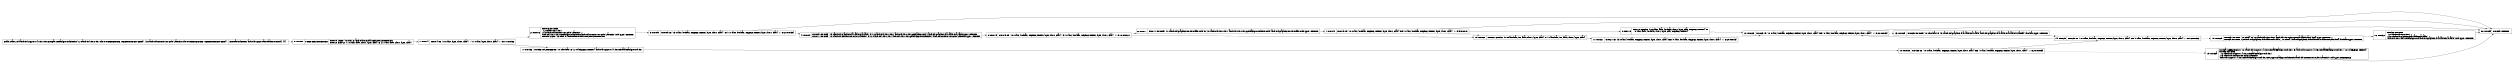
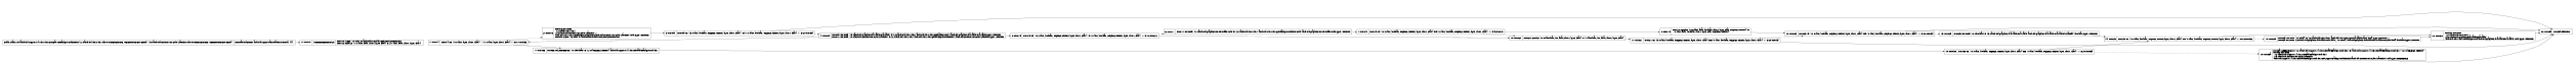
  digraph {
    rankdir=LR
    node [shape=record]
-   n1 [label="{0\:\ 0x0000|MTH_VERSION_BLOCK\l|0x0000: SGET  (r0 I:int) =  android.os.Build.VERSION.SDK_INT int \l0x0002: CONST  (r1 I:?[int, float, short, byte, char]) = (21 ?[int, float, short, byte, char]) \l}"]
+   n1 [label="{0\:\ 0x0000|MTH_ENTER_BLOCK\l|0x0000: SGET  (r0 I:int) =  android.os.Build.VERSION.SDK_INT int \l0x0002: CONST  (r1 I:?[int, float, short, byte, char]) = (21 ?[int, float, short, byte, char]) \l}"]
    n2 [label="{1\:\ 0x0004|0x0004: IF  (r0 I:?[int, byte, short, char]) \< (r1 I:?[int, byte, short, char])  \-\> B:17:0x0036 \l}"]
    n3 [label="{2\:\ 0x0006|0x0006: INVOKE  \l  (r2 I:float.view.View)\l  (r3 I:android.content.res.ColorStateList)\l android.view.View.setBackgroundTintList(android.content.res.ColorStateList):void type: VIRTUAL \l0x0009: SGET  (r3 I:int) =  android.os.Build.VERSION.SDK_INT int \l}"]
    n4 [label="{17\:\ 0x0036|0x0036: INSTANCE_OF  (r0 I:boolean) = (r2 I:?[OBJECT, ARRAY]) android.support.v4.view.TintableBackgroundView \l}"]
    n5 [label="{3\:\ 0x000b|0x000b: IF  (r3 I:?[int, boolean, OBJECT, ARRAY, byte, short, char]) != (r1 I:?[int, boolean, OBJECT, ARRAY, byte, short, char])  \-\> B:20:0x003f \l}"]
    n6 [label="{18\:\ 0x0038|0x0038: IF  (r0 I:?[int, boolean, OBJECT, ARRAY, byte, short, char]) == (0 ?[int, boolean, OBJECT, ARRAY, byte, short, char])  \-\> B:20:0x003f \l}"]
    n7 [label="{4\:\ 0x000d|0x000d: INVOKE  (r3 I:android.graphics.drawable.Drawable) = (r2 I:android.view.View) android.view.View.getBackground():android.graphics.drawable.Drawable type: VIRTUAL \l0x0011: INVOKE  (r0 I:android.content.res.ColorStateList) = (r2 I:android.view.View) android.view.View.getBackgroundTintList():android.content.res.ColorStateList type: VIRTUAL \l}"]
-   n8 [label="{20\:\ 0x003f|0x003f: VIRTUAL   \l}"]
+   n8 [label="{20\:\ 0x003f|0x003f: RETURN   \l}"]
    n9 [label="{5\:\ 0x0015|0x0015: IF  (r0 I:?[int, boolean, OBJECT, ARRAY, byte, short, char]) != (0 ?[int, boolean, OBJECT, ARRAY, byte, short, char])  \-\> B:10:0x0020 \l}"]
    n10 [label="{6\:\ 0x0017|0x0017: INVOKE  (r0 I:android.graphics.PorterDuff$Mode) = (r2 I:android.view.View) android.view.View.getBackgroundTintMode():android.graphics.PorterDuff$Mode type: VIRTUAL \l}"]
    n11 [label="{10\:\ 0x0020|0x0020: CONST  (r0 I:?[boolean, int, float, short, byte, char]) = (1 ?[boolean, int, float, short, byte, char]) \l}"]
    n12 [label="{7\:\ 0x001b|0x001b: IF  (r0 I:?[int, boolean, OBJECT, ARRAY, byte, short, char]) == (0 ?[int, boolean, OBJECT, ARRAY, byte, short, char])  \-\> B:9:0x001e \l}"]
    n13 [label="{11\:\ 0x0021|0x0021: IF  (r3 I:?[int, boolean, OBJECT, ARRAY, byte, short, char]) == (0 ?[int, boolean, OBJECT, ARRAY, byte, short, char])  \-\> B:20:0x003f \l}"]
    n14 [label="{9\:\ 0x001e|0x001e: CONST  (r0 I:?[int, float, boolean, short, byte, char, OBJECT, ARRAY]) = \l  (0 ?[int, float, boolean, short, byte, char, OBJECT, ARRAY])\l \l}"]
    n15 [label="{12\:\ 0x0023|0x0023: IF  (r0 I:?[int, boolean, OBJECT, ARRAY, byte, short, char]) == (0 ?[int, boolean, OBJECT, ARRAY, byte, short, char])  \-\> B:20:0x003f \l}"]
    n16 [label="{13\:\ 0x0025|0x0025: INVOKE  (r0 I:boolean) = (r3 I:android.graphics.drawable.Drawable) android.graphics.drawable.Drawable.isStateful():boolean type: VIRTUAL \l}"]
    n17 [label="{14\:\ 0x0029|0x0029: IF  (r0 I:?[int, boolean, OBJECT, ARRAY, byte, short, char]) == (0 ?[int, boolean, OBJECT, ARRAY, byte, short, char])  \-\> B:16:0x0032 \l}"]
    n18 [label="{15\:\ 0x002b|0x002b: INVOKE  (r0 I:int[]) = (r2 I:android.view.View) android.view.View.getDrawableState():int[] type: VIRTUAL \l0x002f: INVOKE  (r3 I:android.graphics.drawable.Drawable), (r0 I:int[]) android.graphics.drawable.Drawable.setState(int[]):boolean type: VIRTUAL \l}"]
    n19 [label="{16\:\ 0x0032|0x0032: INVOKE  \l  (r2 I:android.view.View)\l  (r3 I:android.graphics.drawable.Drawable)\l android.view.View.setBackground(android.graphics.drawable.Drawable):void type: VIRTUAL \l}"]
    n20 [label="{19\:\ 0x003a|0x003a: CHECK_CAST  (r2 I:android.support.v4.view.TintableBackgroundView) = (android.support.v4.view.TintableBackgroundView) (r2 I:?[OBJECT, ARRAY]) \l0x003c: INVOKE  \l  (r2 I:android.support.v4.view.TintableBackgroundView)\l  (r3 I:android.content.res.ColorStateList)\l android.support.v4.view.TintableBackgroundView.setSupportBackgroundTintList(android.content.res.ColorStateList):void type: INTERFACE \l}"]
    n21 [label="{public static void android.support.v4.view.ViewCompat.setBackgroundTintList((r2 I:android.view.View A[IMMUTABLE_TYPE, METHOD_ARGUMENT]), (r3 I:android.content.res.ColorStateList A[IMMUTABLE_TYPE, METHOD_ARGUMENT]))  | Annotation[BUILD, android.support.annotation.NonNull, \{\}], \l}"]
-   n1 -> n2
+   n7 -> n2
    n2 -> n3 [style=dashed]
    n2 -> n4
    n3 -> n5
    n4 -> n6
    n5 -> n7 [style=dashed]
    n5 -> n8
    n6 -> n17
    n6 -> n20 [style=dashed]
    n7 -> n9
    n9 -> n10 [style=dashed]
    n9 -> n11
    n10 -> n12
    n11 -> n13
    n12 -> n11 [style=dashed]
    n12 -> n14
-   n12 -> n8
+   n13 -> n8
    n13 -> n15 [style=dashed]
    n14 -> n15
    n15 -> n8
    n15 -> n16 [style=dashed]
    n16 -> n17
    n17 -> n18 [style=dashed]
-   n17 -> n15
+   n17 -> n19
    n18 -> n19
    n19 -> n8
    n20 -> n8
    n21 -> n1
  }
